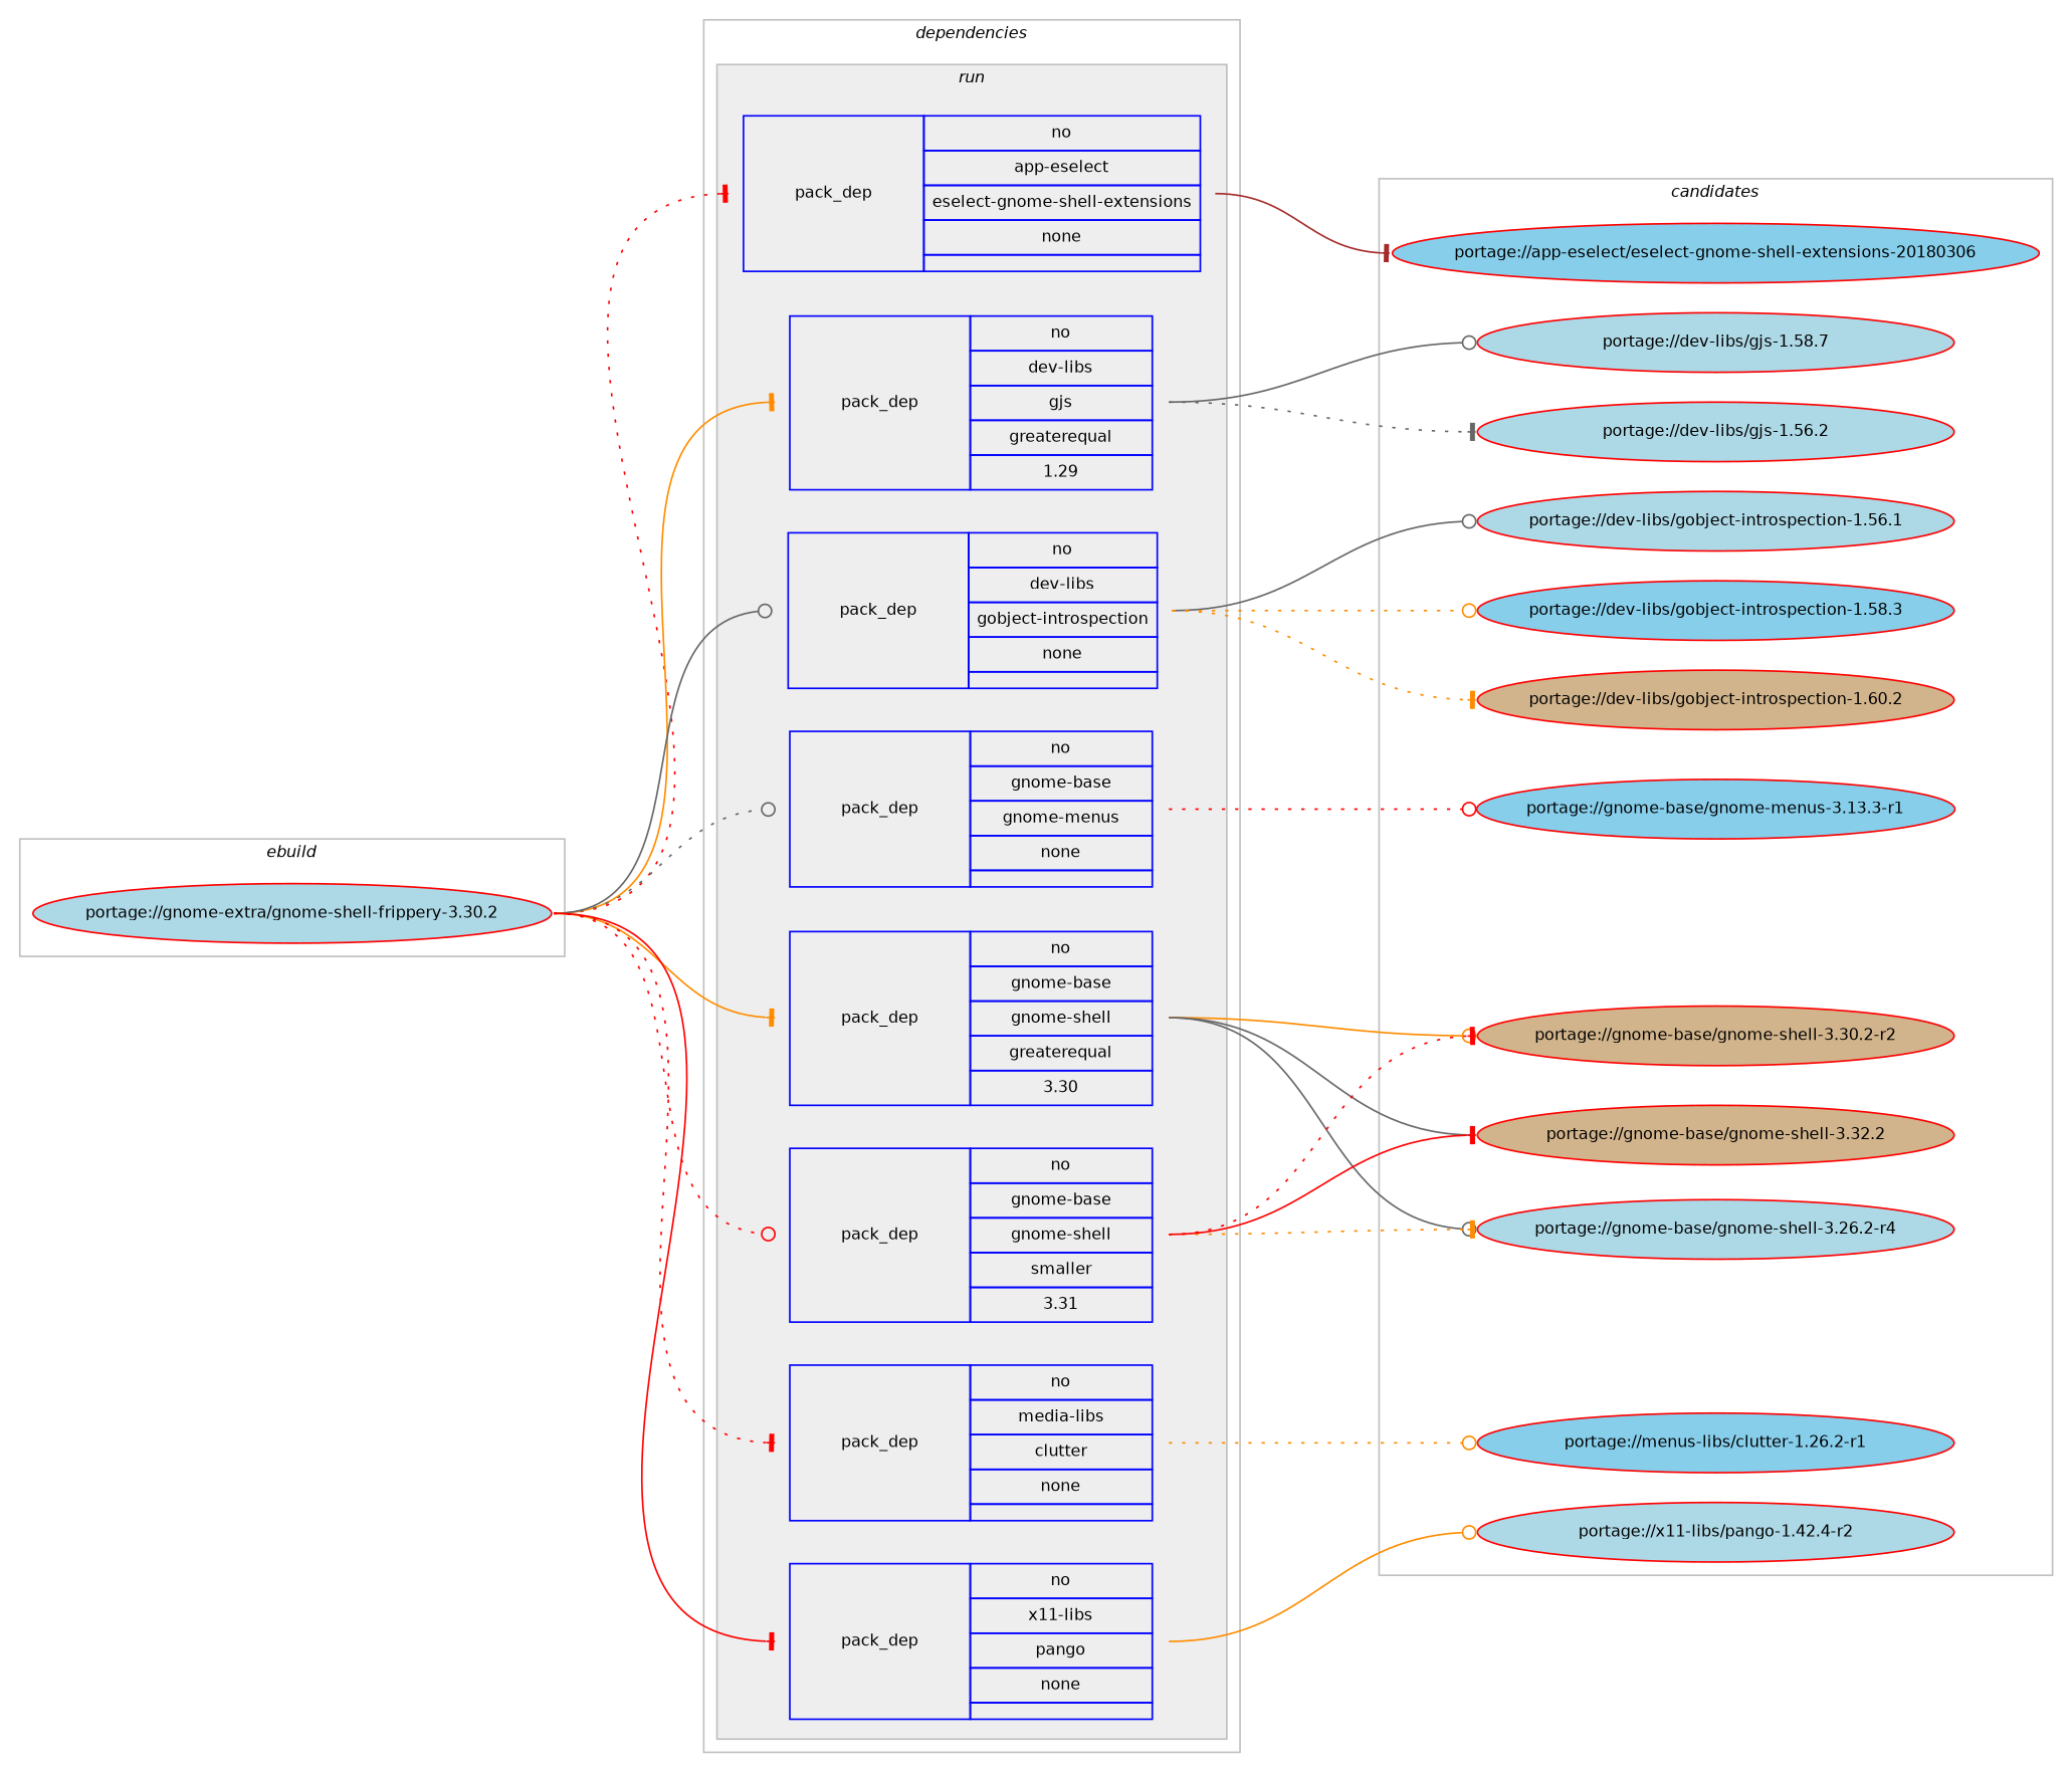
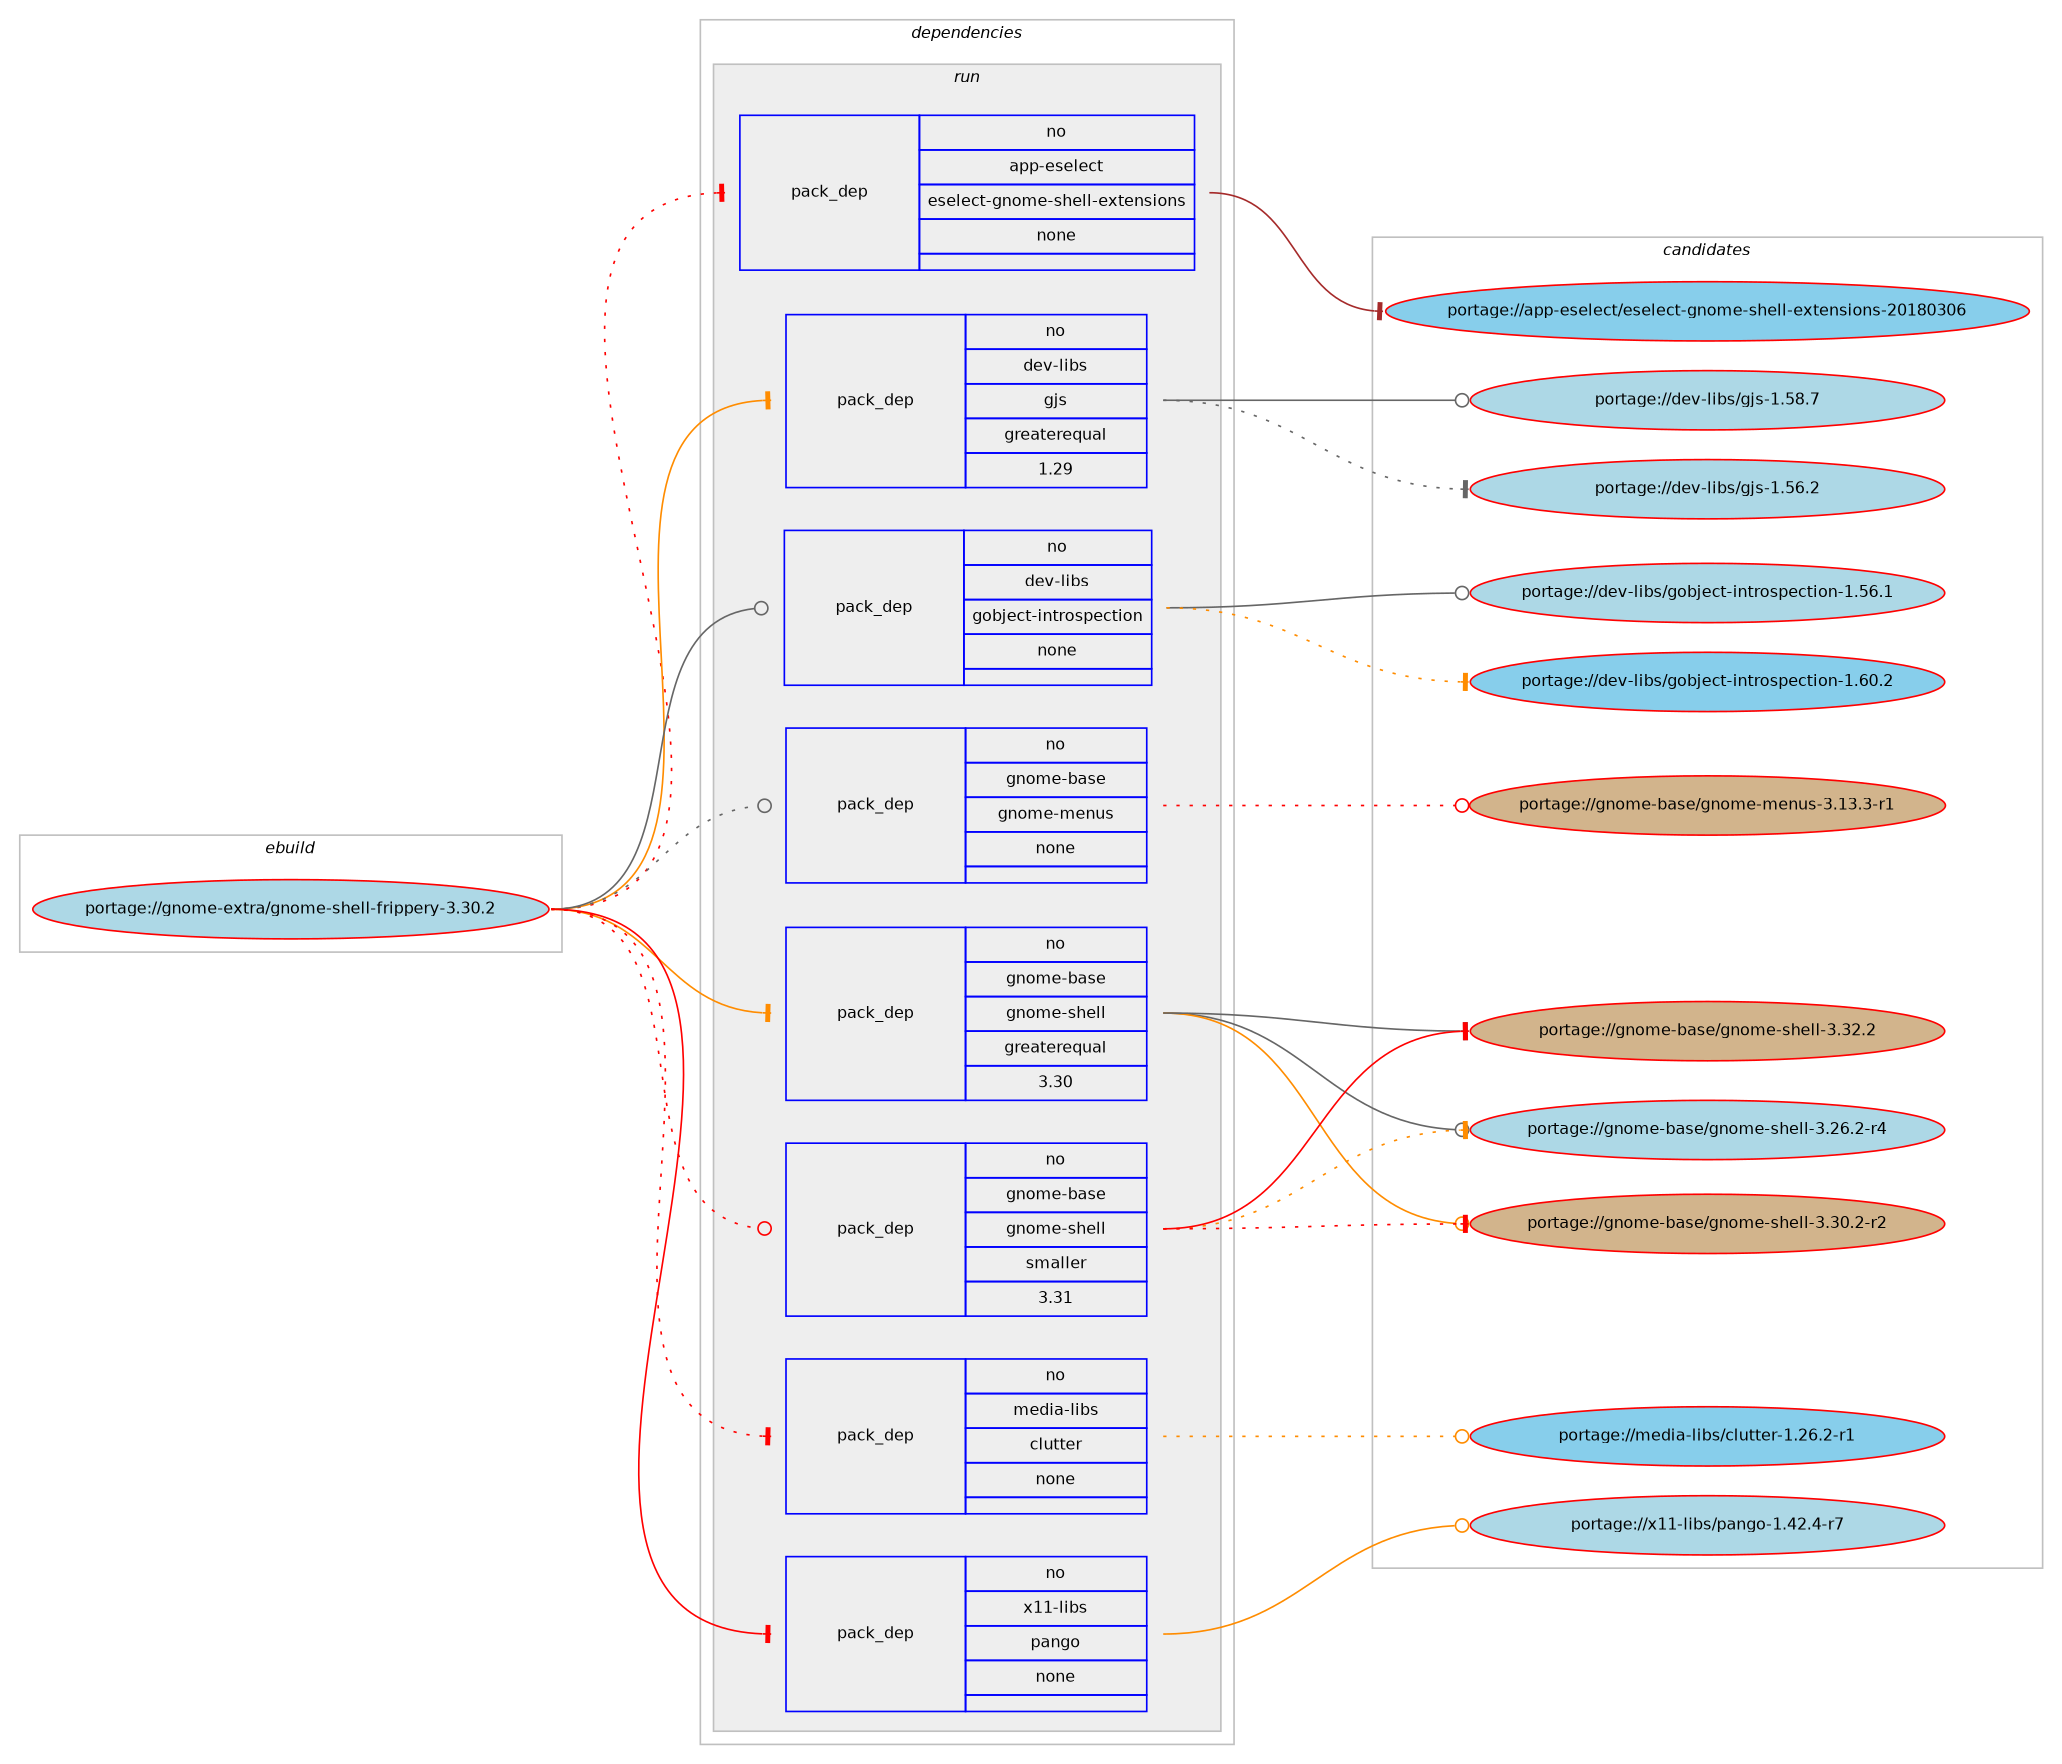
  digraph {
    compound=true
    concentrate=true
    fontname=Helvetica
    fontsize=10
    newrank=true
    rankdir=LR
    ranksep=1.5
    node [color=red fontname=Helvetica fontsize=10 style=filled]
    edge [arrowhead=tee color=darkorange headport=w style=solid tailport=e weight=100]
    n1 [fillcolor=lightblue label="portage://gnome-extra/gnome-shell-frippery-3.30.2" width=4]
    n2 [color=blue label=<<TABLE BORDER="0" CELLBORDER="1" CELLSPACING="0" CELLPADDING="4" WIDTH="220"><TR><TD ROWSPAN="6" CELLPADDING="30">pack_dep</TD></TR><TR><TD WIDTH="110">no</TD></TR><TR><TD>app-eselect</TD></TR><TR><TD>eselect-gnome-shell-extensions</TD></TR><TR><TD>none</TD></TR><TR><TD></TD></TR></TABLE>> shape=none style=""]
    n3 [color=blue label=<<TABLE BORDER="0" CELLBORDER="1" CELLSPACING="0" CELLPADDING="4" WIDTH="220"><TR><TD ROWSPAN="6" CELLPADDING="30">pack_dep</TD></TR><TR><TD WIDTH="110">no</TD></TR><TR><TD>dev-libs</TD></TR><TR><TD>gjs</TD></TR><TR><TD>greaterequal</TD></TR><TR><TD>1.29</TD></TR></TABLE>> shape=none style=""]
    n4 [color=blue label=<<TABLE BORDER="0" CELLBORDER="1" CELLSPACING="0" CELLPADDING="4" WIDTH="220"><TR><TD ROWSPAN="6" CELLPADDING="30">pack_dep</TD></TR><TR><TD WIDTH="110">no</TD></TR><TR><TD>dev-libs</TD></TR><TR><TD>gobject-introspection</TD></TR><TR><TD>none</TD></TR><TR><TD></TD></TR></TABLE>> shape=none style=""]
    n5 [color=blue label=<<TABLE BORDER="0" CELLBORDER="1" CELLSPACING="0" CELLPADDING="4" WIDTH="220"><TR><TD ROWSPAN="6" CELLPADDING="30">pack_dep</TD></TR><TR><TD WIDTH="110">no</TD></TR><TR><TD>gnome-base</TD></TR><TR><TD>gnome-menus</TD></TR><TR><TD>none</TD></TR><TR><TD></TD></TR></TABLE>> shape=none style=""]
    n6 [color=blue label=<<TABLE BORDER="0" CELLBORDER="1" CELLSPACING="0" CELLPADDING="4" WIDTH="220"><TR><TD ROWSPAN="6" CELLPADDING="30">pack_dep</TD></TR><TR><TD WIDTH="110">no</TD></TR><TR><TD>gnome-base</TD></TR><TR><TD>gnome-shell</TD></TR><TR><TD>greaterequal</TD></TR><TR><TD>3.30</TD></TR></TABLE>> shape=none style=""]
    n7 [color=blue label=<<TABLE BORDER="0" CELLBORDER="1" CELLSPACING="0" CELLPADDING="4" WIDTH="220"><TR><TD ROWSPAN="6" CELLPADDING="30">pack_dep</TD></TR><TR><TD WIDTH="110">no</TD></TR><TR><TD>gnome-base</TD></TR><TR><TD>gnome-shell</TD></TR><TR><TD>smaller</TD></TR><TR><TD>3.31</TD></TR></TABLE>> shape=none style=""]
    n8 [color=blue label=<<TABLE BORDER="0" CELLBORDER="1" CELLSPACING="0" CELLPADDING="4" WIDTH="220"><TR><TD ROWSPAN="6" CELLPADDING="30">pack_dep</TD></TR><TR><TD WIDTH="110">no</TD></TR><TR><TD>media-libs</TD></TR><TR><TD>clutter</TD></TR><TR><TD>none</TD></TR><TR><TD></TD></TR></TABLE>> shape=none style=""]
    n9 [color=blue label=<<TABLE BORDER="0" CELLBORDER="1" CELLSPACING="0" CELLPADDING="4" WIDTH="220"><TR><TD ROWSPAN="6" CELLPADDING="30">pack_dep</TD></TR><TR><TD WIDTH="110">no</TD></TR><TR><TD>x11-libs</TD></TR><TR><TD>pango</TD></TR><TR><TD>none</TD></TR><TR><TD></TD></TR></TABLE>> shape=none style=""]
    n10 [fillcolor=skyblue label="portage://app-eselect/eselect-gnome-shell-extensions-20180306" width=4]
    n11 [fillcolor=lightblue label="portage://dev-libs/gjs-1.58.7" width=4]
    n12 [fillcolor=lightblue label="portage://dev-libs/gjs-1.56.2" width=4]
    n13 [fillcolor=lightblue label="portage://dev-libs/gobject-introspection-1.56.1" width=4]
-   n14 [fillcolor=skyblue label="portage://dev-libs/gobject-introspection-1.58.3" width=4]
-   n15 [fillcolor=tan label="portage://dev-libs/gobject-introspection-1.60.2" width=4]
-   n16 [fillcolor=skyblue label="portage://gnome-base/gnome-menus-3.13.3-r1" width=4]
+   n15 [fillcolor=skyblue label="portage://dev-libs/gobject-introspection-1.60.2" width=4]
+   n16 [fillcolor=tan label="portage://gnome-base/gnome-menus-3.13.3-r1" width=4]
    n17 [fillcolor=lightblue label="portage://gnome-base/gnome-shell-3.26.2-r4" width=4]
    n18 [fillcolor=tan label="portage://gnome-base/gnome-shell-3.30.2-r2" width=4]
    n19 [fillcolor=tan label="portage://gnome-base/gnome-shell-3.32.2" width=4]
-   n20 [fillcolor=skyblue label="portage://menus-libs/clutter-1.26.2-r1" width=4]
-   n21 [fillcolor=lightblue label="portage://x11-libs/pango-1.42.4-r2" width=4]
+   n20 [fillcolor=skyblue label="portage://media-libs/clutter-1.26.2-r1" width=4]
+   n21 [fillcolor=lightblue label="portage://x11-libs/pango-1.42.4-r7" width=4]
    subgraph cluster_1 {
      color=gray
      label=<<i>ebuild</i>>
      rank=same
      n1
    }
    subgraph cluster_2 {
      color=gray
      label=<<i>dependencies</i>>
      subgraph cluster_3 {
        color=gray
        fillcolor="#eeeeee"
        label=<<i>compile</i>>
        style=filled
      }
      subgraph cluster_4 {
        color=gray
        fillcolor="#eeeeee"
        label=<<i>compile and run</i>>
        style=filled
      }
      subgraph cluster_5 {
        color=gray
        fillcolor="#eeeeee"
        label=<<i>run</i>>
        style=filled
        subgraph sub_6 {
          color=gray
          fillcolor="#eeeeee"
          label=<<i>run</i>>
          style=filled
          n2
        }
        subgraph sub_7 {
          color=gray
          fillcolor="#eeeeee"
          label=<<i>run</i>>
          style=filled
          n3
        }
        subgraph sub_8 {
          color=gray
          fillcolor="#eeeeee"
          label=<<i>run</i>>
          style=filled
          n4
        }
        subgraph sub_9 {
          color=gray
          fillcolor="#eeeeee"
          label=<<i>run</i>>
          style=filled
          n5
        }
        subgraph sub_10 {
          color=gray
          fillcolor="#eeeeee"
          label=<<i>run</i>>
          style=filled
          n6
        }
        subgraph sub_11 {
          color=gray
          fillcolor="#eeeeee"
          label=<<i>run</i>>
          style=filled
          n7
        }
        subgraph sub_12 {
          color=gray
          fillcolor="#eeeeee"
          label=<<i>run</i>>
          style=filled
          n8
        }
        subgraph sub_13 {
          color=gray
          fillcolor="#eeeeee"
          label=<<i>run</i>>
          style=filled
          n9
        }
      }
    }
    subgraph cluster_14 {
      color=gray
      label=<<i>candidates</i>>
      rank=same
      subgraph sub_15 {
        color=black
        label=<<i>candidates</i>>
        nodesep=1
        rank=same
        n10
      }
      subgraph sub_16 {
        color=black
        label=<<i>candidates</i>>
        nodesep=1
        rank=same
        n11
        n12
      }
      subgraph sub_17 {
        color=black
        label=<<i>candidates</i>>
        nodesep=1
        rank=same
        n13
-       n14
        n15
      }
      subgraph sub_18 {
        color=black
        label=<<i>candidates</i>>
        nodesep=1
        rank=same
        n16
      }
      subgraph sub_19 {
        color=black
        label=<<i>candidates</i>>
        nodesep=1
        rank=same
        n17
        n18
        n19
      }
      subgraph sub_20 {
        color=black
        label=<<i>candidates</i>>
        nodesep=1
        rank=same
        n17
        n18
        n19
      }
      subgraph sub_21 {
        color=black
        label=<<i>candidates</i>>
        nodesep=1
        rank=same
        n20
      }
      subgraph sub_22 {
        color=black
        label=<<i>candidates</i>>
        nodesep=1
        rank=same
        n21
      }
    }
    n1 -> n2 [color=red style=dotted weight=20]
    n1 -> n3 [weight=20]
    n1 -> n4 [arrowhead=odot color=gray40 weight=20]
    n1 -> n5 [arrowhead=odot color=gray40 style=dotted weight=20]
    n1 -> n6 [weight=20]
    n1 -> n7 [arrowhead=odot color=red style=dotted weight=20]
    n1 -> n8 [color=red style=dotted weight=20]
    n1 -> n9 [color=red weight=20]
    n2 -> n10 [color=brown]
    n3 -> n11 [arrowhead=odot color=gray40]
    n3 -> n12 [color=gray40 style=dotted]
    n4 -> n13 [arrowhead=odot color=gray40]
-   n4 -> n14 [arrowhead=odot style=dotted]
    n4 -> n15 [style=dotted]
    n5 -> n16 [arrowhead=odot color=red style=dotted]
    n6 -> n17 [arrowhead=odot color=gray40]
    n6 -> n18 [arrowhead=odot]
    n6 -> n19 [color=gray40]
    n7 -> n17 [style=dotted]
    n7 -> n18 [color=red style=dotted]
    n7 -> n19 [color=red]
    n8 -> n20 [arrowhead=odot style=dotted]
    n9 -> n21 [arrowhead=odot]
  }
